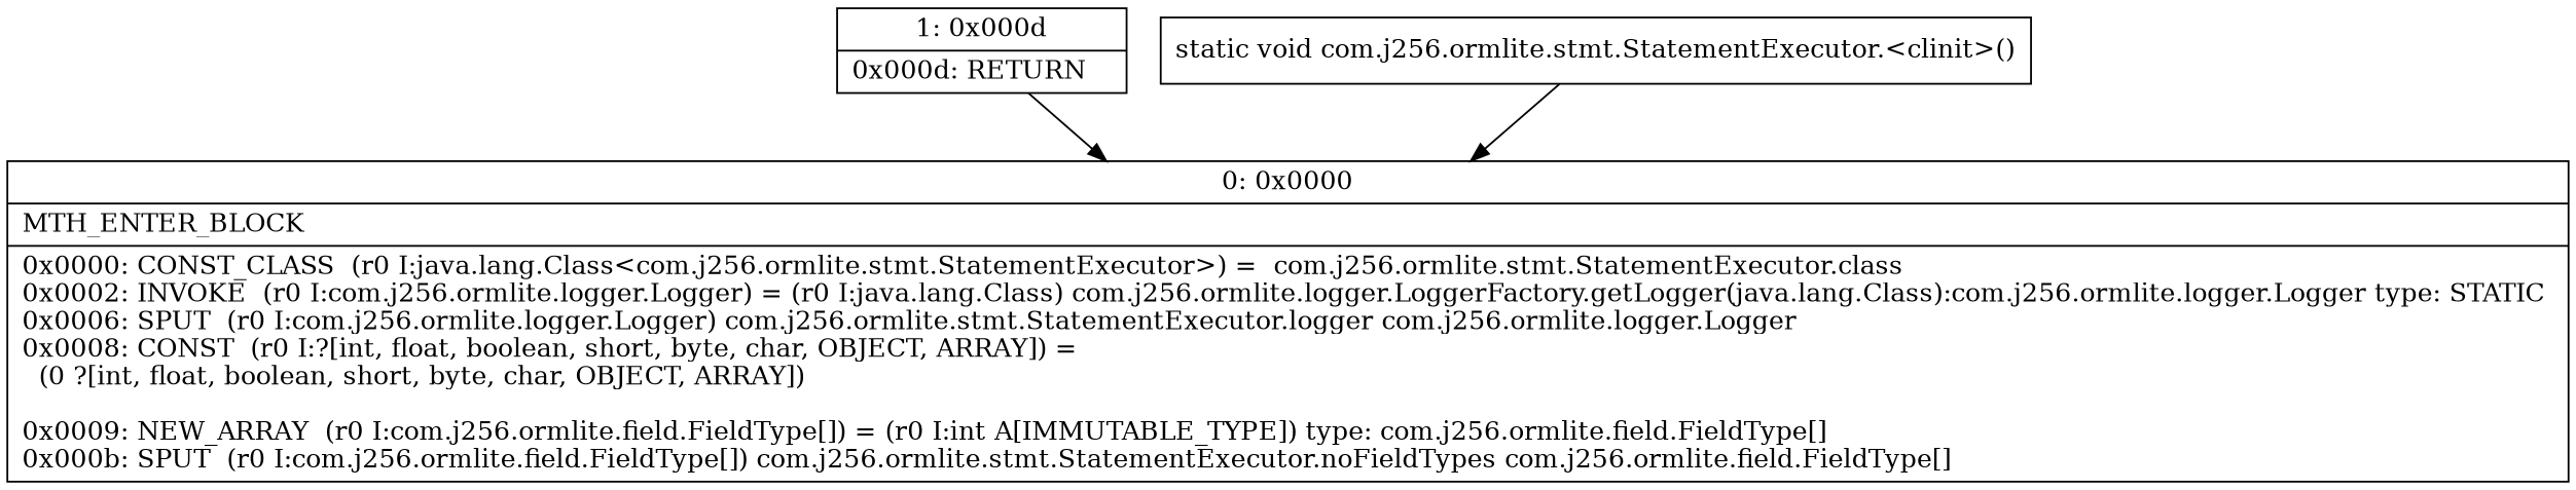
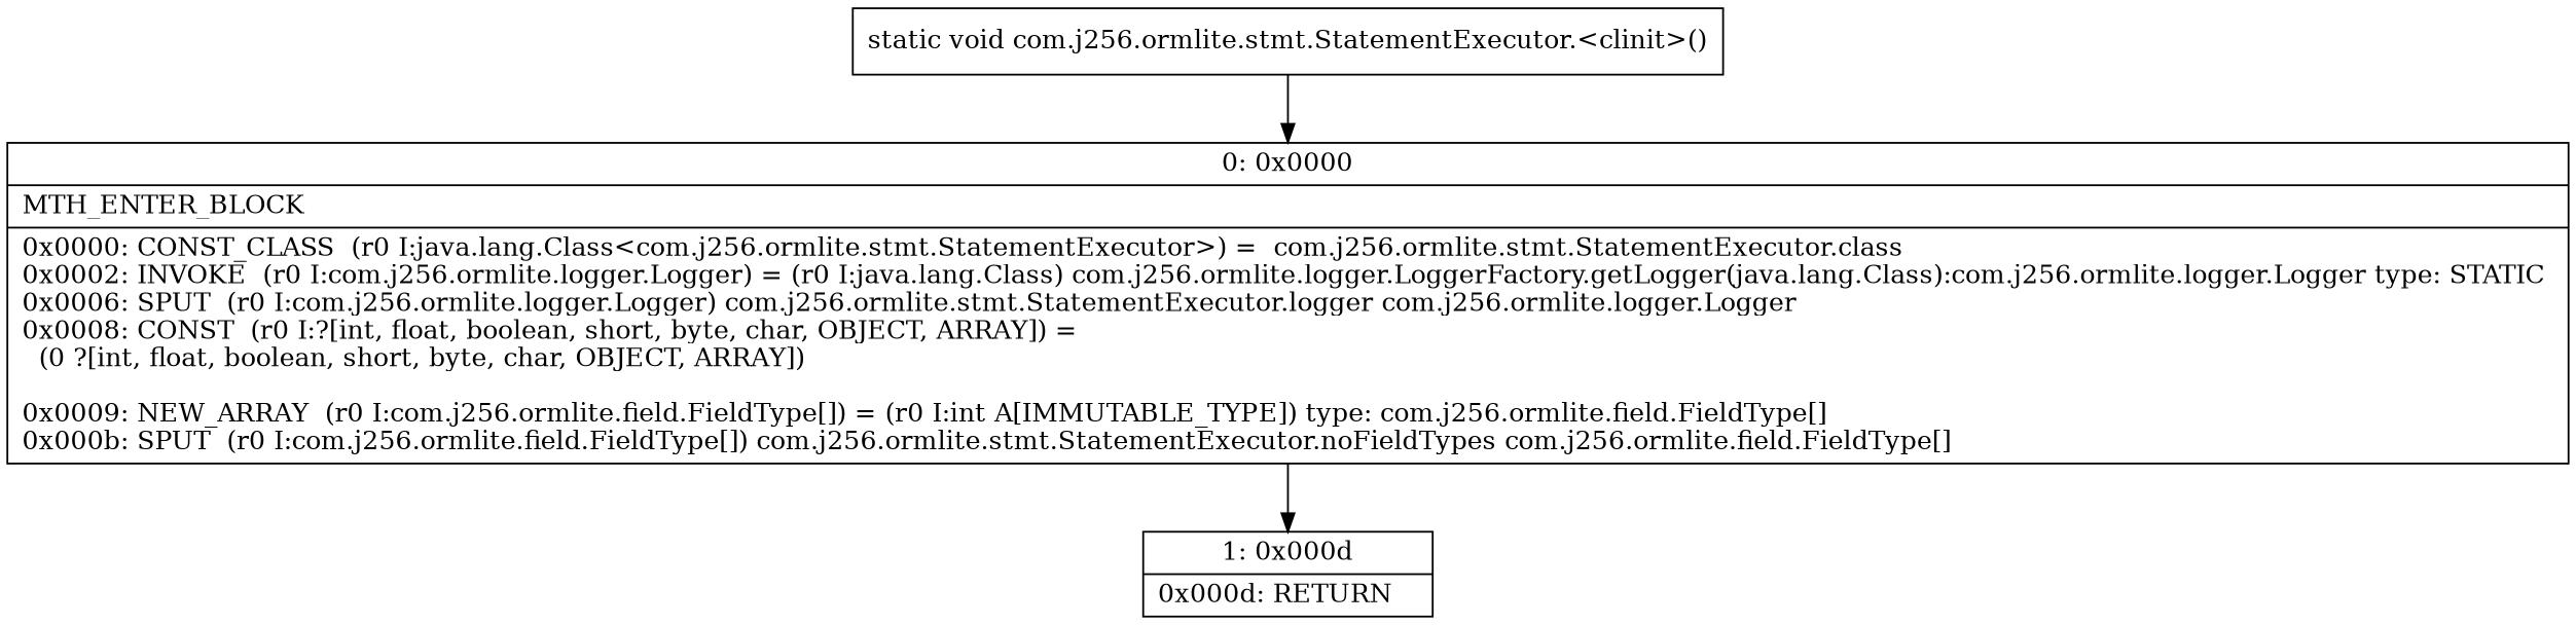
  digraph {
    node [shape=record]
    n1 [label="{0\:\ 0x0000|MTH_ENTER_BLOCK\l|0x0000: CONST_CLASS  (r0 I:java.lang.Class\<com.j256.ormlite.stmt.StatementExecutor\>) =  com.j256.ormlite.stmt.StatementExecutor.class \l0x0002: INVOKE  (r0 I:com.j256.ormlite.logger.Logger) = (r0 I:java.lang.Class) com.j256.ormlite.logger.LoggerFactory.getLogger(java.lang.Class):com.j256.ormlite.logger.Logger type: STATIC \l0x0006: SPUT  (r0 I:com.j256.ormlite.logger.Logger) com.j256.ormlite.stmt.StatementExecutor.logger com.j256.ormlite.logger.Logger \l0x0008: CONST  (r0 I:?[int, float, boolean, short, byte, char, OBJECT, ARRAY]) = \l  (0 ?[int, float, boolean, short, byte, char, OBJECT, ARRAY])\l \l0x0009: NEW_ARRAY  (r0 I:com.j256.ormlite.field.FieldType[]) = (r0 I:int A[IMMUTABLE_TYPE]) type: com.j256.ormlite.field.FieldType[] \l0x000b: SPUT  (r0 I:com.j256.ormlite.field.FieldType[]) com.j256.ormlite.stmt.StatementExecutor.noFieldTypes com.j256.ormlite.field.FieldType[] \l}"]
    n2 [label="{1\:\ 0x000d|0x000d: RETURN   \l}"]
    n3 [label="{static void com.j256.ormlite.stmt.StatementExecutor.\<clinit\>() }"]
-   n2 -> n1
+   n1 -> n2
    n3 -> n1
  }
